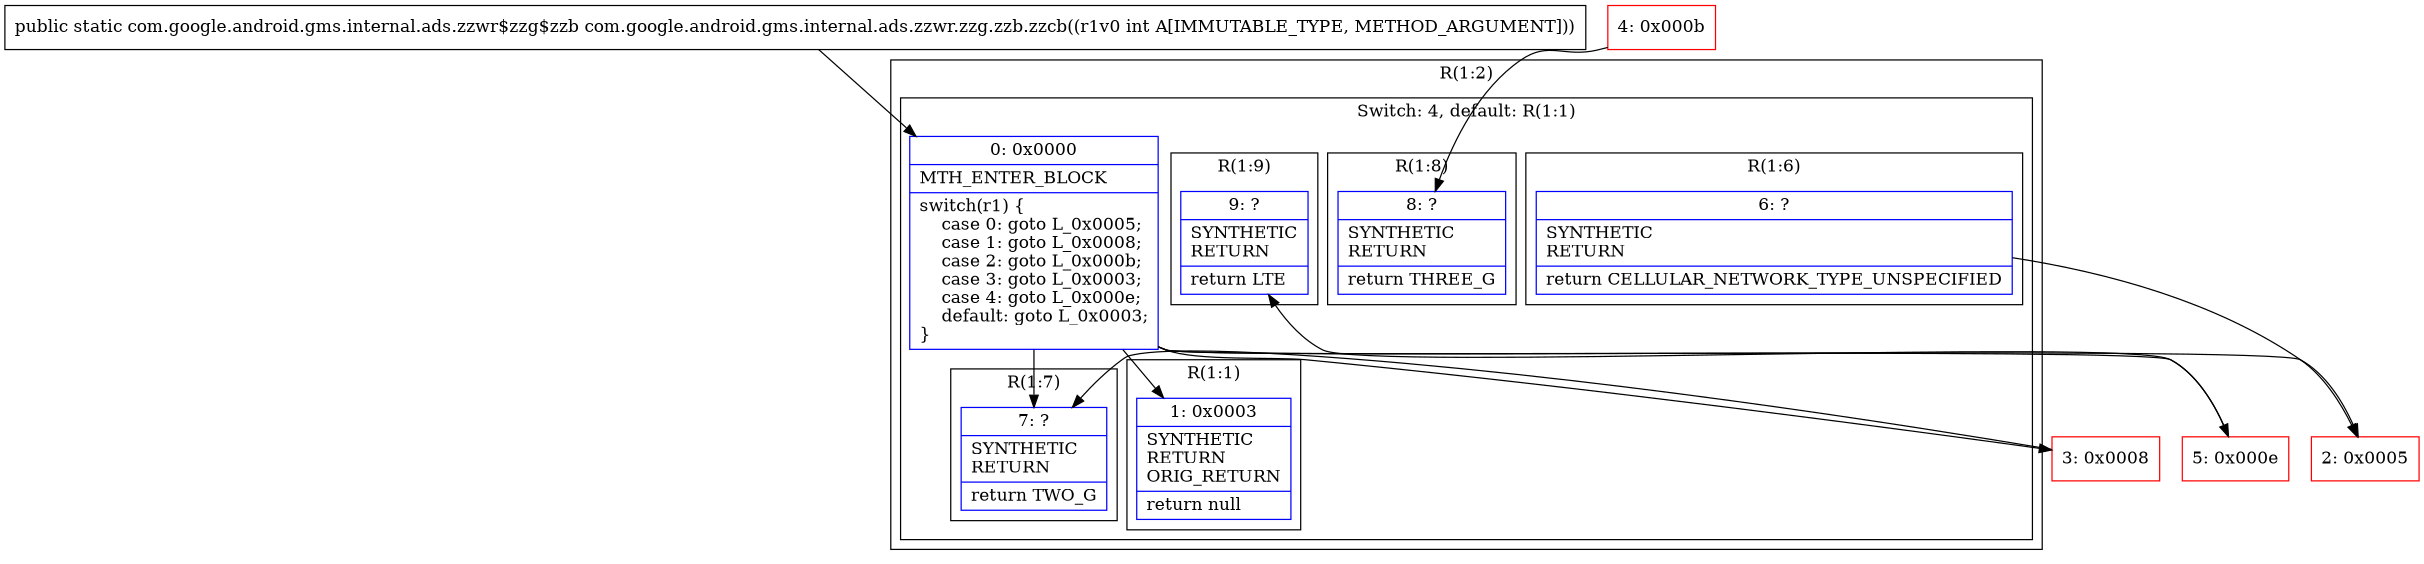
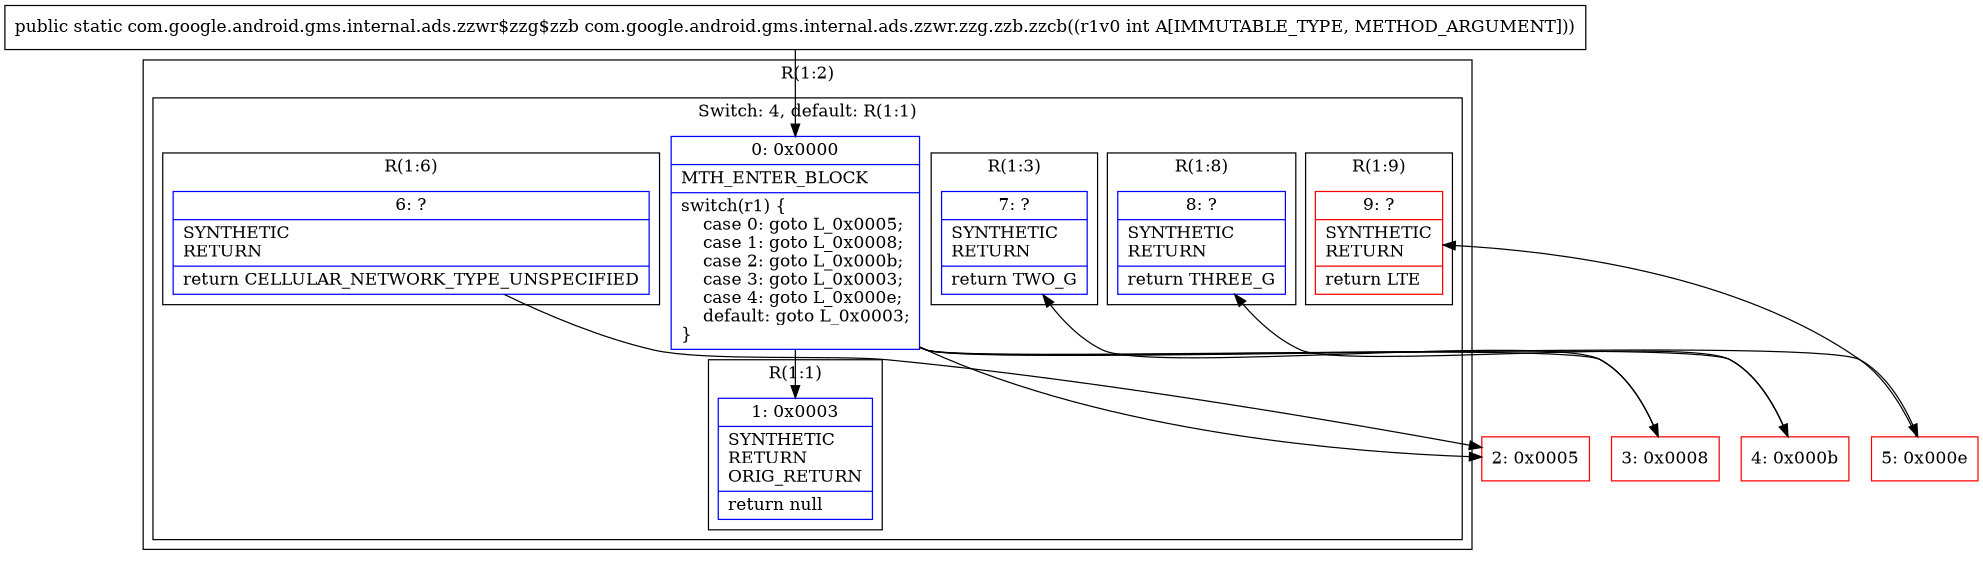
  digraph {
    node [color=blue shape=record]
    n1 [label="{6\:\ ?|SYNTHETIC\lRETURN\l|return CELLULAR_NETWORK_TYPE_UNSPECIFIED\l}"]
    n2 [label="{7\:\ ?|SYNTHETIC\lRETURN\l|return TWO_G\l}"]
    n3 [label="{8\:\ ?|SYNTHETIC\lRETURN\l|return THREE_G\l}"]
-   n4 [label="{9\:\ ?|SYNTHETIC\lRETURN\l|return LTE\l}"]
+   n4 [color=red label="{9\:\ ?|SYNTHETIC\lRETURN\l|return LTE\l}"]
    n5 [label="{1\:\ 0x0003|SYNTHETIC\lRETURN\lORIG_RETURN\l|return null\l}"]
    n6 [label="{0\:\ 0x0000|MTH_ENTER_BLOCK\l|switch(r1) \{\l    case 0: goto L_0x0005;\l    case 1: goto L_0x0008;\l    case 2: goto L_0x000b;\l    case 3: goto L_0x0003;\l    case 4: goto L_0x000e;\l    default: goto L_0x0003;\l\}\l}"]
    n7 [color=red label="{2\:\ 0x0005}"]
    n8 [color=red label="{3\:\ 0x0008}"]
    n9 [color=red label="{4\:\ 0x000b}"]
    n10 [color=red label="{5\:\ 0x000e}"]
    n11 [label="{public static com.google.android.gms.internal.ads.zzwr$zzg$zzb com.google.android.gms.internal.ads.zzwr.zzg.zzb.zzcb((r1v0 int A[IMMUTABLE_TYPE, METHOD_ARGUMENT])) }" color=""]
    subgraph cluster_1 {
      label="R(1:2)"
      subgraph cluster_2 {
        label="Switch: 4, default: R(1:1)"
        n6
        subgraph cluster_3 {
          label="R(1:6)"
          n1
        }
        subgraph cluster_4 {
-         label="R(1:7)"
+         label="R(1:3)"
          n2
        }
        subgraph cluster_5 {
          label="R(1:8)"
          n3
        }
        subgraph cluster_6 {
          label="R(1:9)"
          n4
        }
        subgraph cluster_7 {
          label="R(1:1)"
          n5
        }
      }
    }
    n1 -> n7
    n6 -> n5
    n6 -> n7
    n6 -> n8
-   n6 -> n2
+   n6 -> n9
    n6 -> n10
    n8 -> n2
    n9 -> n3
    n10 -> n4
    n11 -> n6
  }
